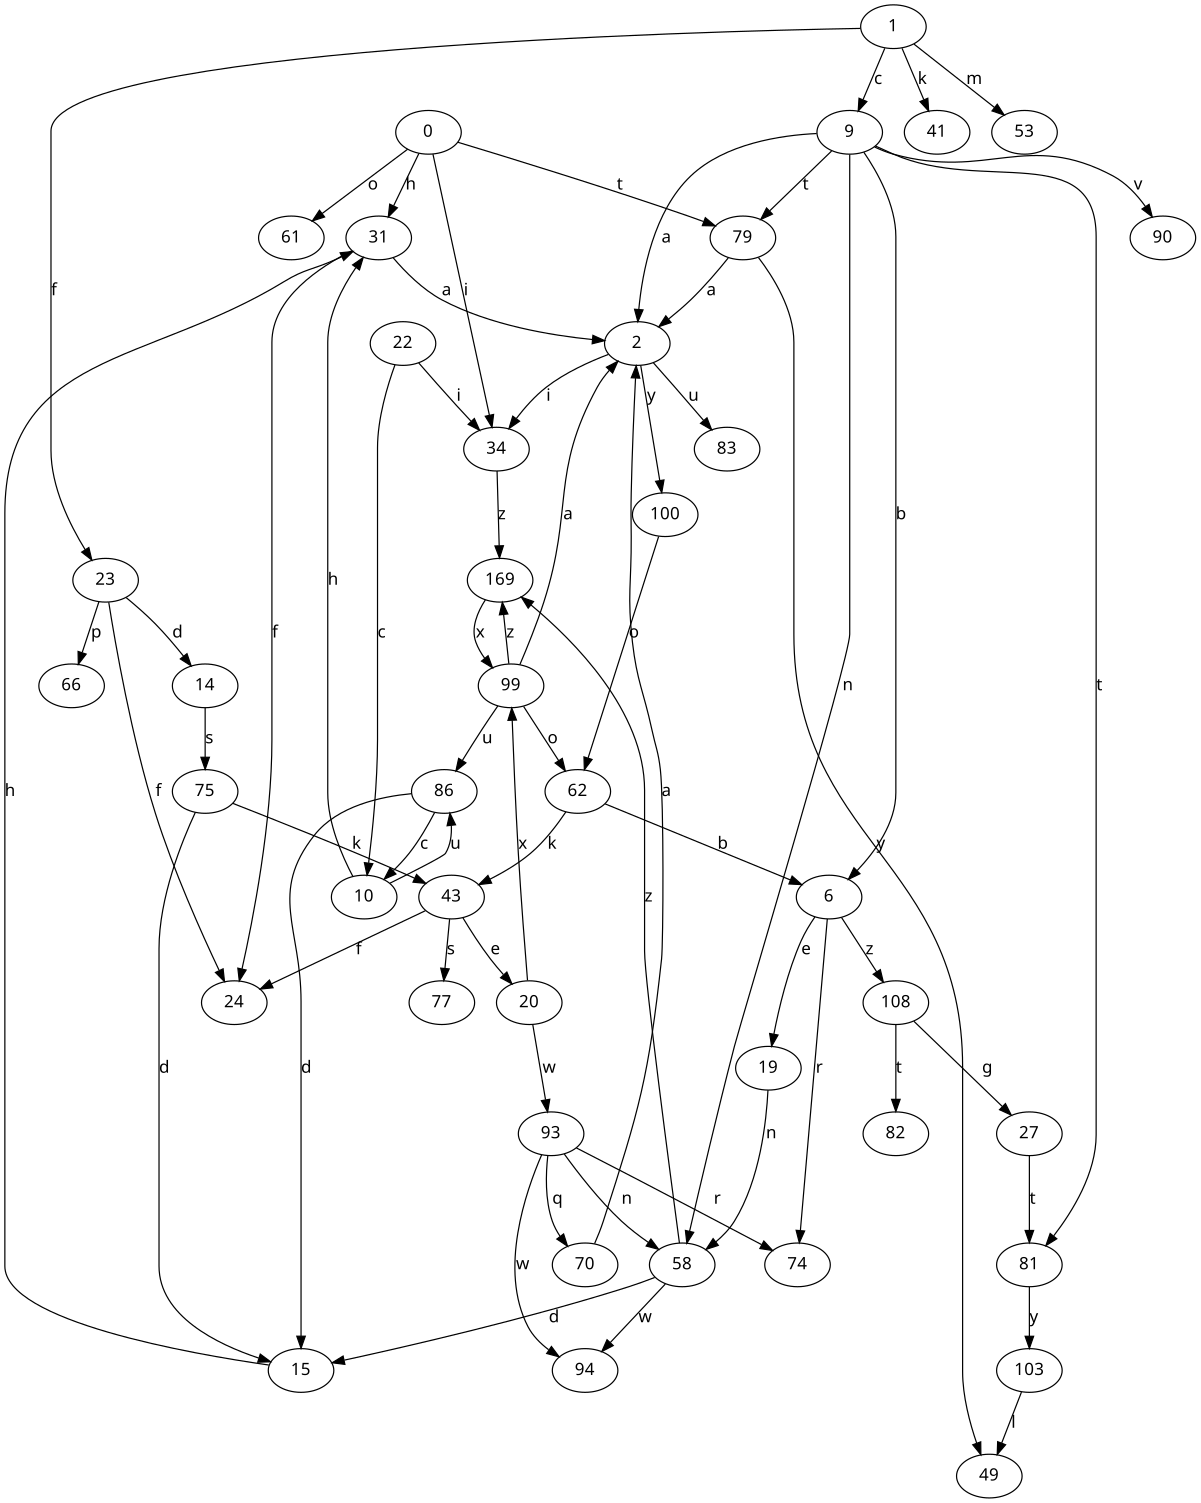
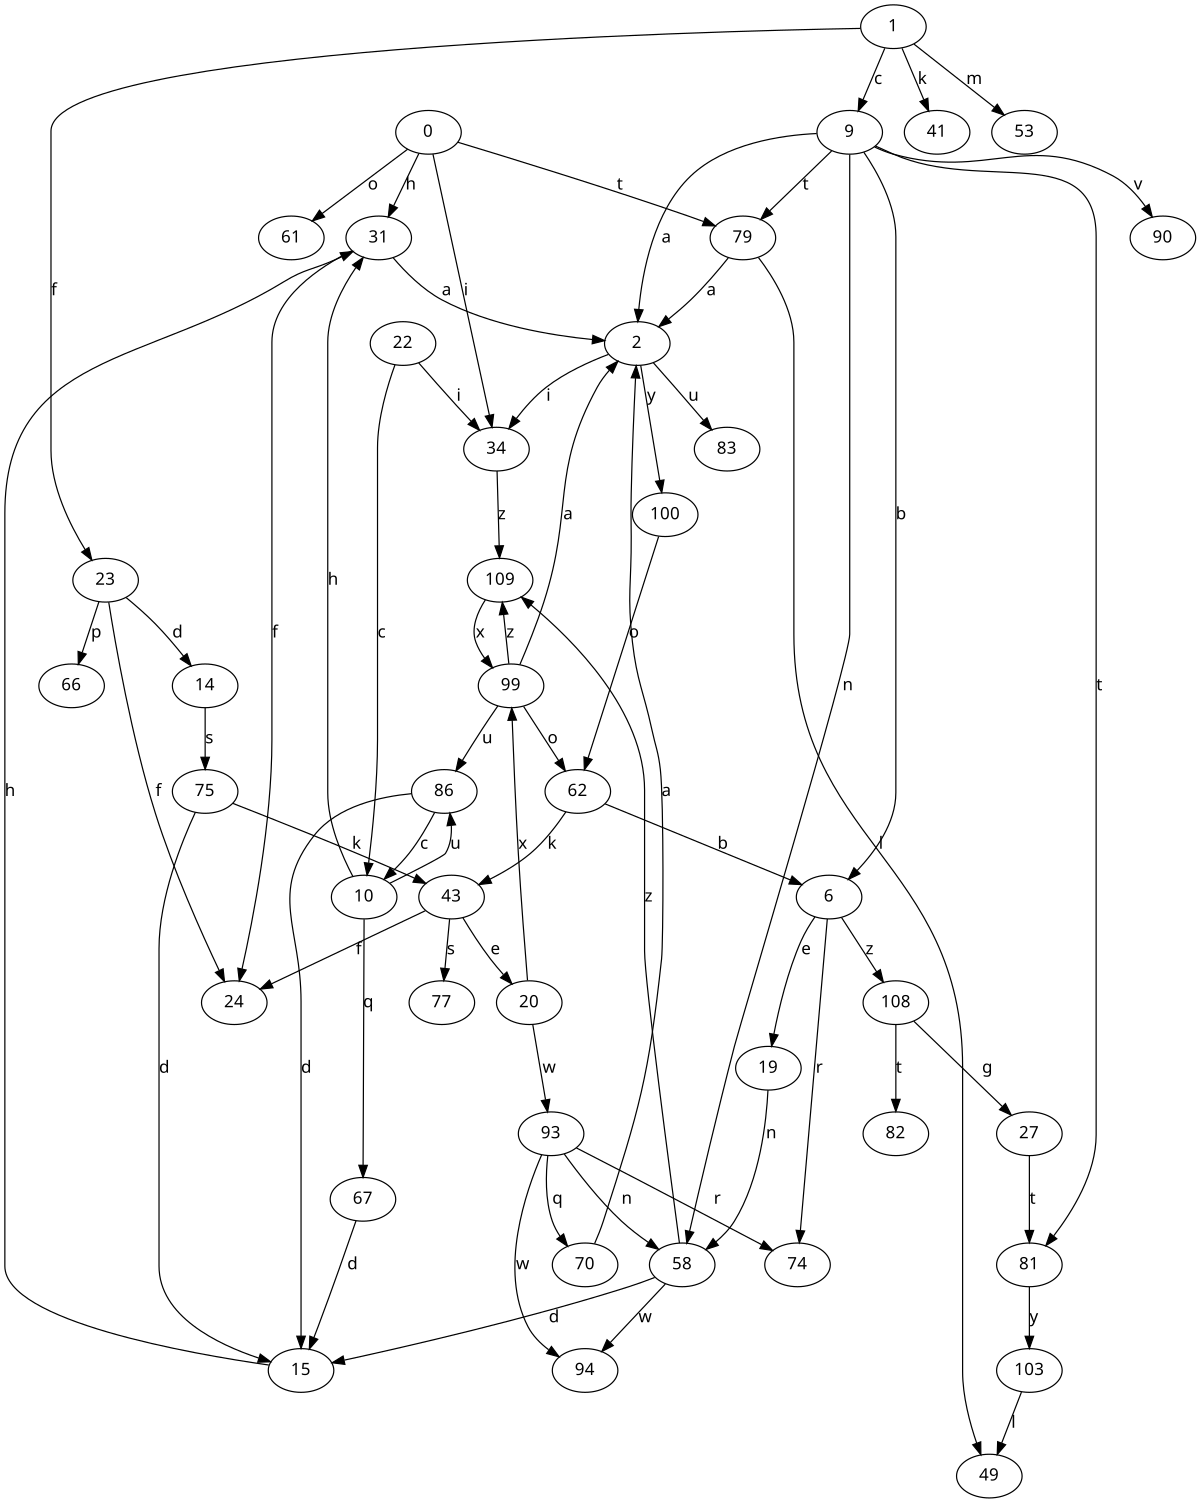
  strict digraph {
    fontname="Noto Sans"
    node [fontname="Noto Sans"]
    edge [fontname="Noto Sans"]
    0
    31
    34
    61
    79
    22
    10
    2
    24
-   109 [label=169]
+   109
    49
    1
    9
    23
    41
    53
    58
    6
    81
    90
    14
    66
    83
    100
    15
    94
    62
    19
    74
    108
    27
    82
    103
+   67
    86
    75
    43
    20
    93
    99
    70
    77
    0 -> 31 [label=h]
    0 -> 34 [label=i]
    0 -> 61 [label=o]
    0 -> 79 [label=t]
    31 -> 2 [label=a]
    31 -> 24 [label=f]
    34 -> 109 [label=z]
    79 -> 2 [label=a]
-   79 -> 49 [label=y]
+   79 -> 49 [label=l]
    22 -> 34 [label=i]
    22 -> 10 [label=c]
    10 -> 31 [label=h]
+   10 -> 67 [label=q]
    10 -> 86 [label=u]
    2 -> 34 [label=i]
    2 -> 83 [label=u]
    2 -> 100 [label=y]
    109 -> 99 [label=x]
    1 -> 9 [label=c]
    1 -> 23 [label=f]
    1 -> 41 [label=k]
    1 -> 53 [label=m]
    9 -> 79 [label=t]
    9 -> 2 [label=a]
    9 -> 58 [label=n]
    9 -> 6 [label=b]
    9 -> 81 [label=t]
    9 -> 90 [label=v]
    23 -> 24 [label=f]
    23 -> 14 [label=d]
    23 -> 66 [label=p]
    58 -> 109 [label=z]
    58 -> 15 [label=d]
    58 -> 94 [label=w]
    6 -> 19 [label=e]
    6 -> 74 [label=r]
    6 -> 108 [label=z]
    81 -> 103 [label=y]
    14 -> 75 [label=s]
    100 -> 62 [label=o]
    15 -> 31 [label=h]
    62 -> 6 [label=b]
    62 -> 43 [label=k]
    19 -> 58 [label=n]
    108 -> 27 [label=g]
    108 -> 82 [label=t]
    27 -> 81 [label=t]
    103 -> 49 [label=l]
+   67 -> 15 [label=d]
    86 -> 10 [label=c]
    86 -> 15 [label=d]
    75 -> 15 [label=d]
    75 -> 43 [label=k]
    43 -> 24 [label=f]
    43 -> 20 [label=e]
    43 -> 77 [label=s]
    20 -> 93 [label=w]
    20 -> 99 [label=x]
    93 -> 58 [label=n]
    93 -> 94 [label=w]
    93 -> 74 [label=r]
    93 -> 70 [label=q]
    99 -> 2 [label=a]
    99 -> 109 [label=z]
    99 -> 62 [label=o]
    99 -> 86 [label=u]
    70 -> 2 [label=a]
  }
